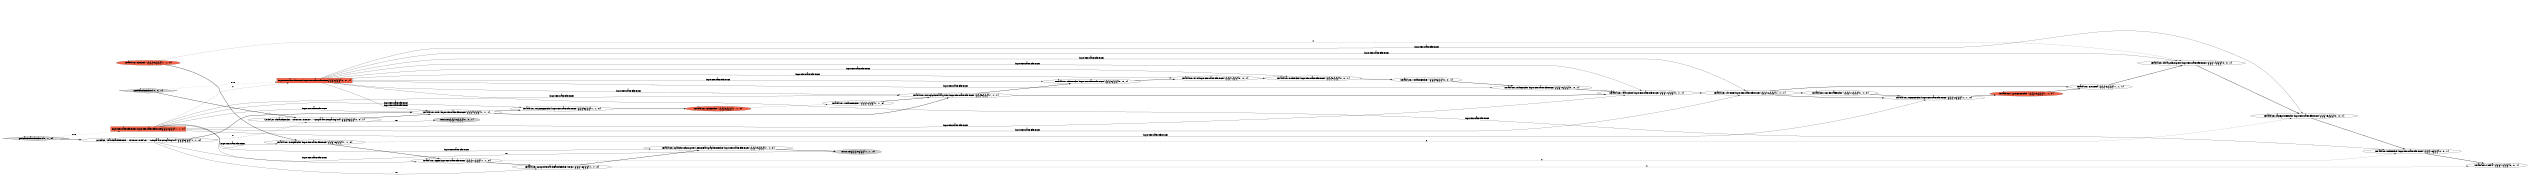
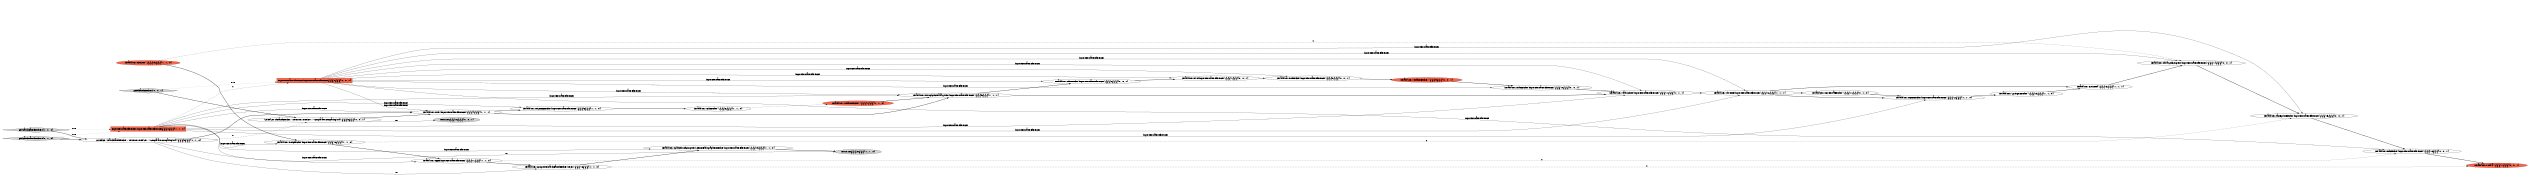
  digraph {
    rankdir=LR
    node [fillcolor=white shape=ellipse style=filled]
    edge [style=bold]
    n1 [label="set.add(new DOAJFetcher(importFormatPreferences))@@@16@@@['1', '1', '0']"]
    n2 [label="set.add(new IacrEprintFetcher(importFormatPreferences))@@@15@@@['0', '0', '1']"]
    n3 [label="set.add(new IEEE(importFormatPreferences))@@@17@@@['1', '1', '0']"]
    n4 [label="set.add(new RfcFetcher(importFormatPreferences))@@@16@@@['0', '0', '1']"]
    n5 [label="set.add(new CompositeSearchBasedFetcher(set,30))@@@18@@@['1', '1', '0']"]
    n6 [label="set.add(new ZbMATH(importFormatPreferences))@@@12@@@['1', '1', '1']"]
    n7 [label="set.add(new CrossRef())@@@13@@@['1', '1', '1']"]
    n8 [label="set.add(new ACMPortalFetcher())@@@11@@@['0', '1', '0']"]
    n9 [label="set.add(new DBLPFetcher(importFormatPreferences))@@@12@@@['1', '1', '0']"]
    n10 [label="set.add(new LibraryOfCongress(importFormatPreferences))@@@14@@@['0', '0', '1']"]
-   n11 [fillcolor=tomato label="set.add(new SpringerFetcher())@@@13@@@['1', '1', '0']"]
+   n11 [label="set.add(new SpringerFetcher())@@@13@@@['1', '1', '0']"]
    n12 [fillcolor=tomato label="ImportFormatPreferences importFormatPreferences@@@2@@@['1', '1', '0']" shape=box]
    n13 [label="set.add(new ArXiv(importFormatPreferences))@@@4@@@['1', '1', '1']"]
    n14 [label="set.add(new MathSciNet(importFormatPreferences))@@@11@@@['1', '1', '1']"]
    n15 [label="set.add(new AstrophysicsDataSystem(importFormatPreferences))@@@5@@@['1', '1', '1']"]
    n16 [fillcolor=tomato label="ImportFormatPreferences importFormatPreferences@@@2@@@['0', '0', '1']" shape=box]
    n17 [label="set.add(new INSPIREFetcher(importFormatPreferences))@@@5@@@['1', '1', '0']"]
    n18 [label="set.add(new CollectionOfComputerScienceBibliographiesFetcher(importFormatPreferences))@@@19@@@['1', '1', '0']"]
    n19 [label="set.add(new IsbnFetcher(importFormatPreferences))@@@6@@@['0', '0', '1']"]
    n20 [label="set.add(new DiVA(importFormatPreferences))@@@7@@@['0', '0', '1']"]
    n21 [label="set.add(new DoiFetcher(importFormatPreferences))@@@8@@@['0', '0', '1']"]
    n22 [label="set.add(new TitleFetcher(importFormatPreferences))@@@10@@@['0', '0', '1']"]
-   n23 [fillcolor=tomato label="set.add(new GvkFetcher())@@@6@@@['1', '1', '0']"]
+   n23 [label="set.add(new GvkFetcher())@@@6@@@['1', '1', '0']"]
    n24 [fillcolor=lightgray label="return set@@@20@@@['1', '1', '0']"]
    n25 [fillcolor=lightgray label="getIdBasedFetchers['0', '0', '1']" shape=diamond]
    n26 [label="SortedSet<IdBasedFetcher> set = new TreeSet<>(Comparator.comparing(null))@@@3@@@['0', '0', '1']"]
    n27 [fillcolor=lightgray label="return set@@@18@@@['0', '0', '1']"]
    n28 [fillcolor=tomato label="set.add(new CiteSeer())@@@15@@@['1', '1', '0']"]
+   n29 [fillcolor=lightgray label="getSearchBasedFetchers['1', '0', '0']" shape=diamond]
    n30 [label="SortedSet<SearchBasedFetcher> set = new TreeSet<>(Comparator.comparing(null))@@@3@@@['1', '1', '0']"]
-   n31 [label="set.add(new MedlineFetcher())@@@9@@@['0', '0', '1']"]
-   n32 [label="set.add(new Medra())@@@17@@@['0', '0', '1']"]
-   n33 [label="set.add(new MedlineFetcher())@@@7@@@['1', '1', '0']"]
+   n31 [fillcolor=tomato label="set.add(new MedlineFetcher())@@@9@@@['0', '0', '1']"]
+   n32 [fillcolor=tomato label="set.add(new Medra())@@@17@@@['0', '0', '1']"]
+   n33 [fillcolor=tomato label="set.add(new MedlineFetcher())@@@7@@@['1', '1', '0']"]
    n34 [fillcolor=lightgray label="getSearchBasedFetchers['0', '1', '0']" shape=diamond]
    n1 -> n2 [label=0 style=dashed]
    n1 -> n3
    n2 -> n4
    n3 -> n4 [label=0 style=dashed]
    n3 -> n5
    n4 -> n32
    n5 -> n18
    n5 -> n32 [label=0 style=dashed]
    n6 -> n7
    n6 -> n8
    n6 -> n9
    n7 -> n10
    n8 -> n9
    n9 -> n11
    n10 -> n2
    n11 -> n7
    n12 -> n1 [label=importFormatPreferences style=solid]
    n12 -> n3 [label=importFormatPreferences style=solid]
    n12 -> n6 [label=importFormatPreferences style=solid]
    n12 -> n9 [label=importFormatPreferences style=solid]
    n12 -> n13 [label=importFormatPreferences style=solid]
    n12 -> n14 [label=importFormatPreferences style=solid]
    n12 -> n15 [label=importFormatPreferences style=solid]
    n12 -> n16 [label=0 style=dashed]
    n12 -> n17 [label=importFormatPreferences style=solid]
    n12 -> n18 [label=importFormatPreferences style=solid]
    n13 -> n15
    n13 -> n17
    n14 -> n6
    n15 -> n14
    n15 -> n19
    n16 -> n2 [label=importFormatPreferences style=solid]
    n16 -> n4 [label=importFormatPreferences style=solid]
    n16 -> n6 [label=importFormatPreferences style=solid]
    n16 -> n10 [label=importFormatPreferences style=solid]
    n16 -> n13 [label=importFormatPreferences style=solid]
    n16 -> n14 [label=importFormatPreferences style=solid]
    n16 -> n15 [label=importFormatPreferences style=solid]
    n16 -> n19 [label=importFormatPreferences style=solid]
    n16 -> n20 [label=importFormatPreferences style=solid]
    n16 -> n21 [label=importFormatPreferences style=solid]
    n16 -> n22 [label=importFormatPreferences style=solid]
    n17 -> n23
    n18 -> n24
    n19 -> n20
    n20 -> n21
    n21 -> n31
    n22 -> n14
    n23 -> n33 [style=dashed]
    n25 -> n16 [label=true style=dotted]
    n25 -> n26
    n26 -> n13
    n26 -> n27 [label=set style=solid]
    n28 -> n1
    n28 -> n10 [label=0 style=dashed]
+   n29 -> n12 [label=true style=dotted]
+   n29 -> n30
    n30 -> n5 [label=set style=solid]
    n30 -> n13
    n30 -> n24 [label=set style=solid]
    n30 -> n26 [label=0 style=dashed]
    n31 -> n22
    n33 -> n15
    n34 -> n12 [label=true style=dotted]
    n34 -> n30
  }
